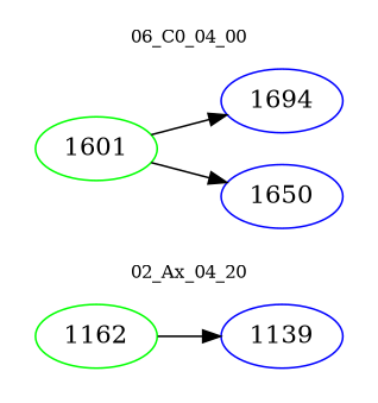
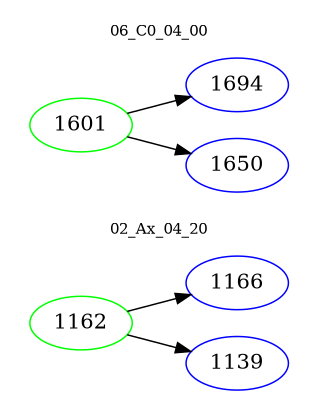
  digraph {
    rankdir=LR
    node [color=blue]
    edge [color=black]
    n1 [color=green label=1162]
    n2 [label=1139]
+   n3 [label=1166]
    n4 [color=green label=1601]
    n5 [label=1650]
    n6 [label=1694]
    subgraph cluster_1 {
      color=white
      fontsize=10
      label="02_Ax_04_20"
      n1
      n2
+     n3
    }
    subgraph cluster_2 {
      color=white
      fontsize=10
      label="06_C0_04_00"
      n4
      n5
      n6
    }
    n1 -> n2
+   n1 -> n3
    n4 -> n5
    n4 -> n6
  }
